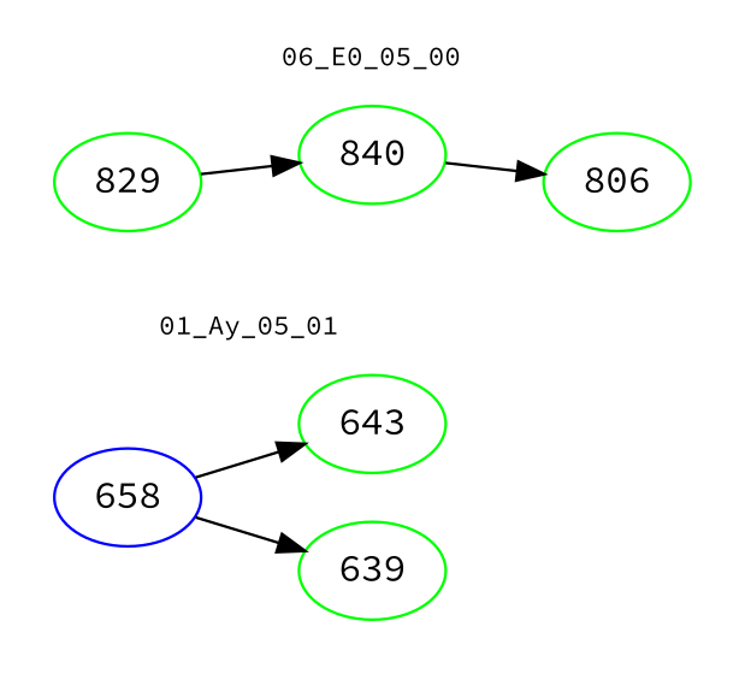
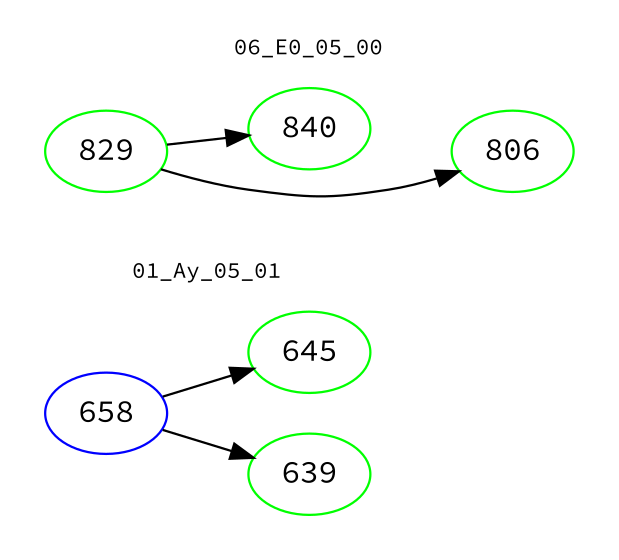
  digraph {
    fontname="Source Code Pro"
    rankdir=LR
    node [color=green fontname="Source Code Pro"]
    edge [color=black fontname="Source Code Pro"]
    n1 [color=blue label=658]
    n2 [label=639]
-   n3 [label=643]
+   n3 [label=645]
    n4 [label=829]
    n5 [label=806]
    n6 [label=840]
    subgraph cluster_1 {
      color=white
      fontsize=10
      label="01_Ay_05_01"
      n1
      n2
      n3
    }
    subgraph cluster_2 {
      color=white
      fontsize=10
      label="06_E0_05_00"
      n4
      n5
      n6
    }
    n1 -> n2
    n1 -> n3
-   n6 -> n5
+   n4 -> n5
    n4 -> n6
  }
